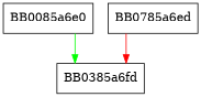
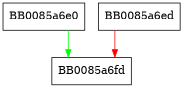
  digraph {
    splines=ortho
    node [shape=box]
    BB0085a6e0
-   BB0085a6fd [label=BB0385a6fd]
-   BB0085a6ed [label=BB0785a6ed]
+   BB0085a6fd
+   BB0085a6ed
    BB0085a6e0 -> BB0085a6fd [color=green]
    BB0085a6ed -> BB0085a6fd [color=red]
  }
